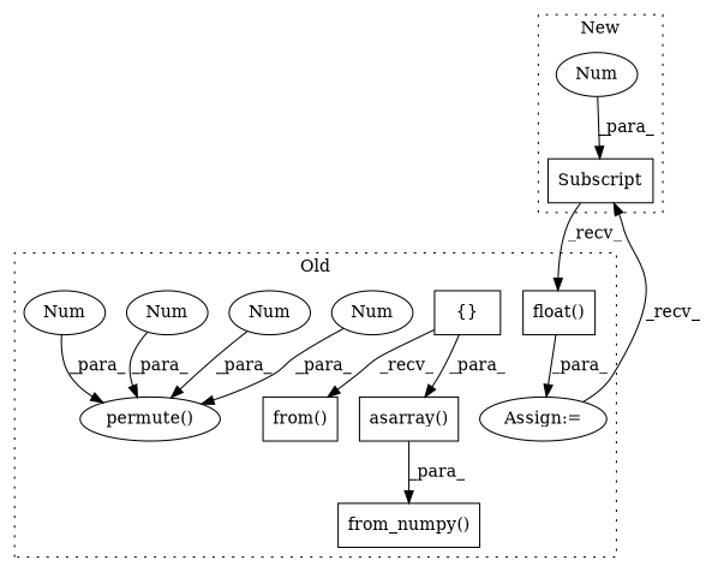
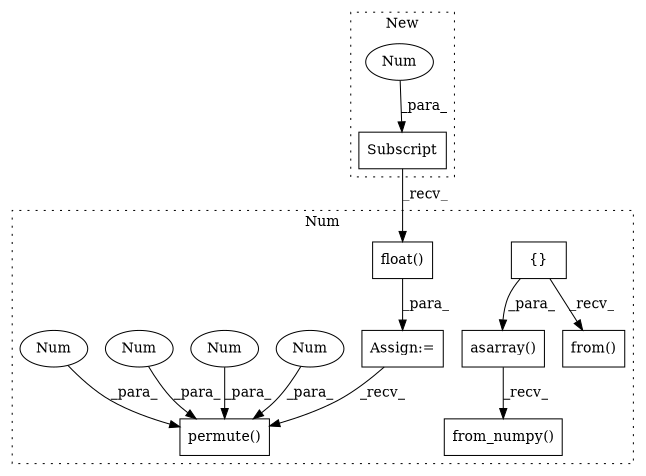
  digraph {
    node [a=75 l=1 shape=box]
    n1 [l="11,1" label="asarray()" s="10658,10683"]
-   n2 [a=68 l=3 label="Assign:=" s=10638 shape=ellipse]
+   n2 [a=68 l=3 label="Assign:=" s=10638]
    n3 [a=59 l="2,1" label="{}" s="9951,9951"]
    n4 [l="22,1" label="from()" s="10577,10608"]
    n5 [l="17,1" label="from_numpy()" s="10641,10684"]
    n6 [l=52 label="float()" s=10641]
-   n7 [l="28,1" label="permute()" s="10724,10762" shape=ellipse]
+   n7 [l="28,1" label="permute()" s="10724,10762"]
    n8 [a=76 label=Num s=10761 shape=ellipse]
    n9 [a=76 label=Num s=10758 shape=ellipse]
    n10 [a=76 label=Num s=10755 shape=ellipse]
    n11 [a=76 label=Num s=10752 shape=ellipse]
    n12 [a=63 l="12,0" label=Subscript s="11243,0"]
    n13 [a=76 label=Num s=11253 shape=ellipse]
    subgraph cluster_1 {
-     label=Old
+     label=Num
      style=dotted
      n1
      n2
      n3
      n4
      n5
      n6
      n7
      n8
      n9
      n10
      n11
    }
    subgraph cluster_2 {
      label=New
      style=dotted
      n12
      n13
    }
-   n1 -> n5 [label=_para_]
-   n2 -> n12 [label=_recv_]
+   n1 -> n5 [label=_recv_]
+   n2 -> n7 [label=_recv_]
    n3 -> n1 [label=_para_]
    n3 -> n4 [label=_recv_]
    n6 -> n2 [label=_para_]
    n8 -> n7 [label=_para_]
    n9 -> n7 [label=_para_]
    n10 -> n7 [label=_para_]
    n11 -> n7 [label=_para_]
    n12 -> n6 [label=_recv_]
    n13 -> n12 [label=_para_]
  }
